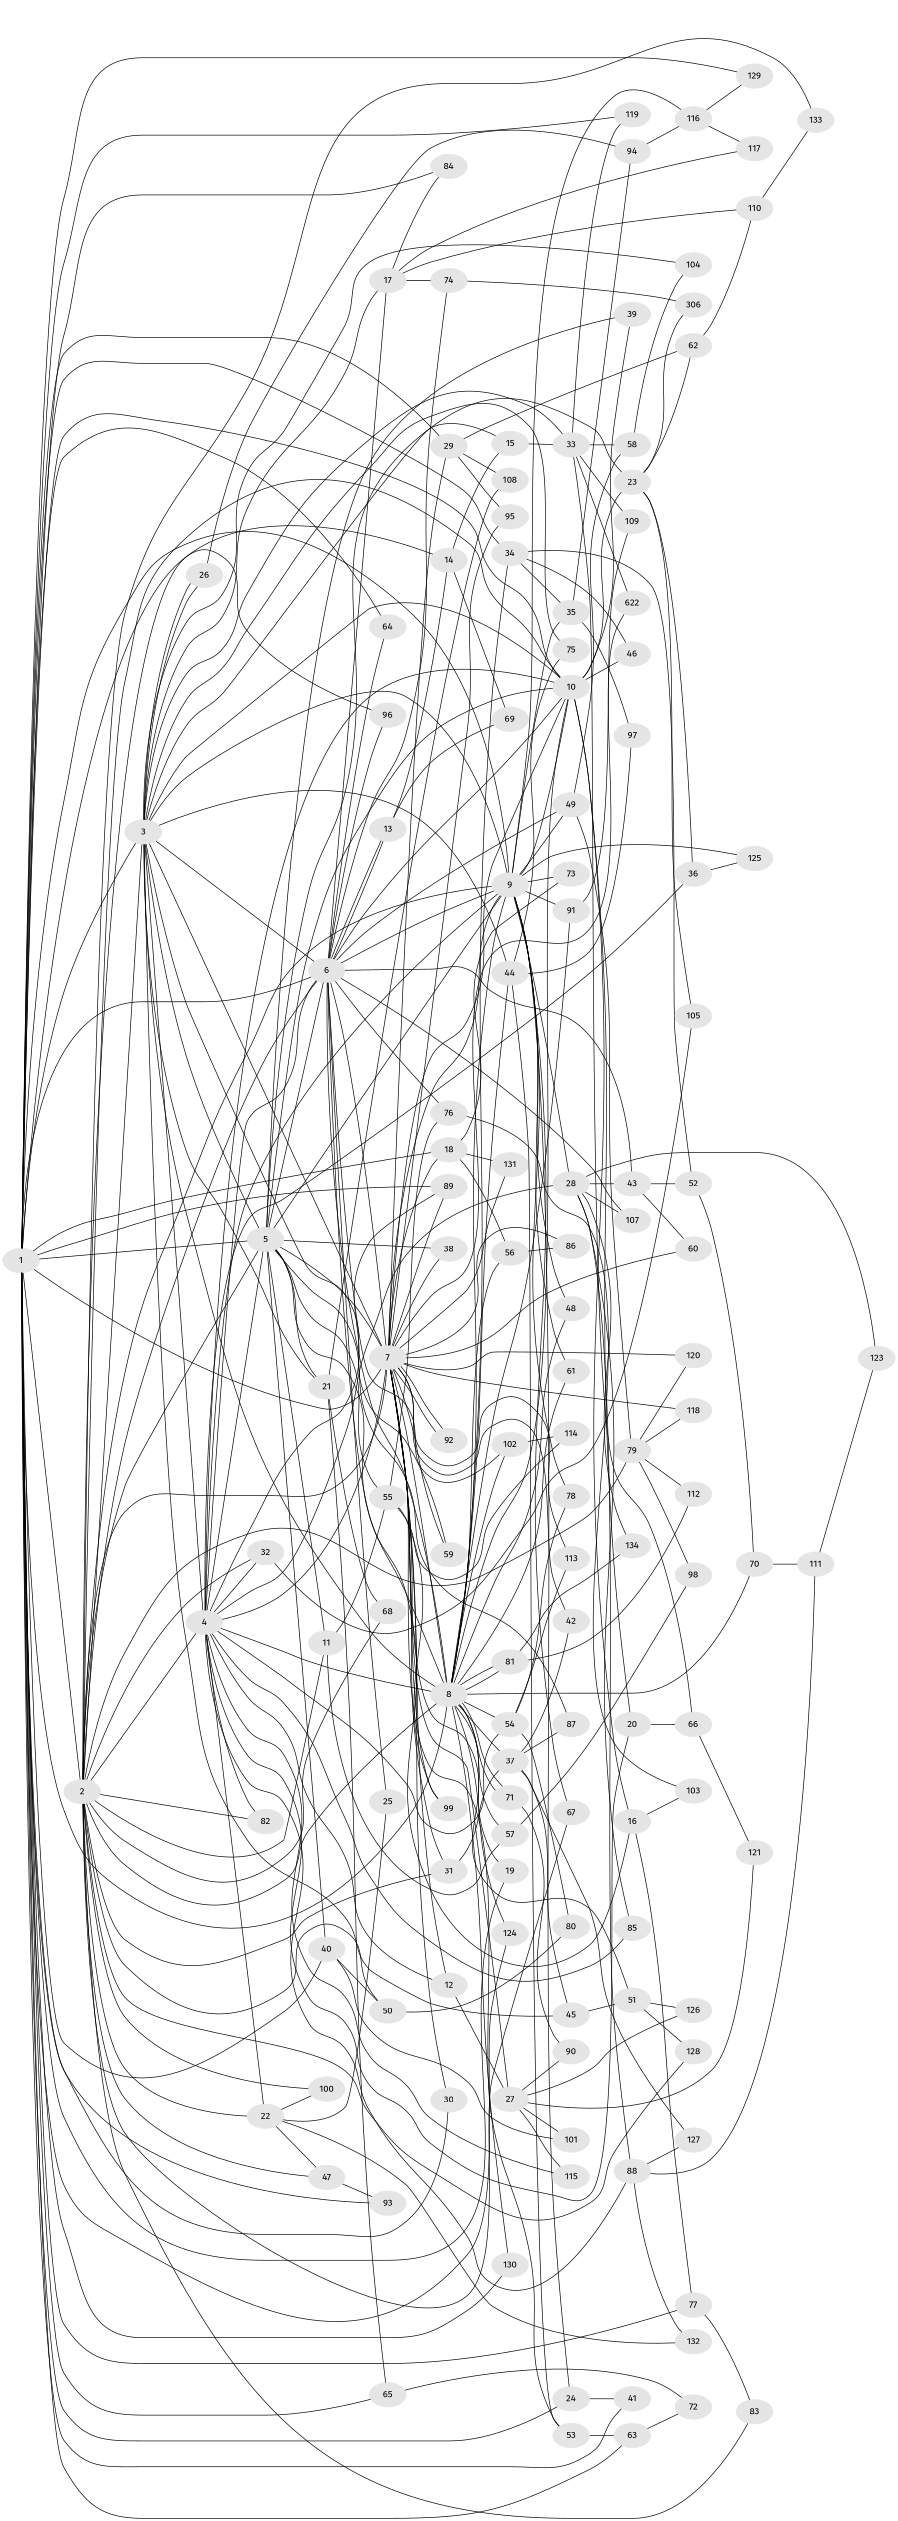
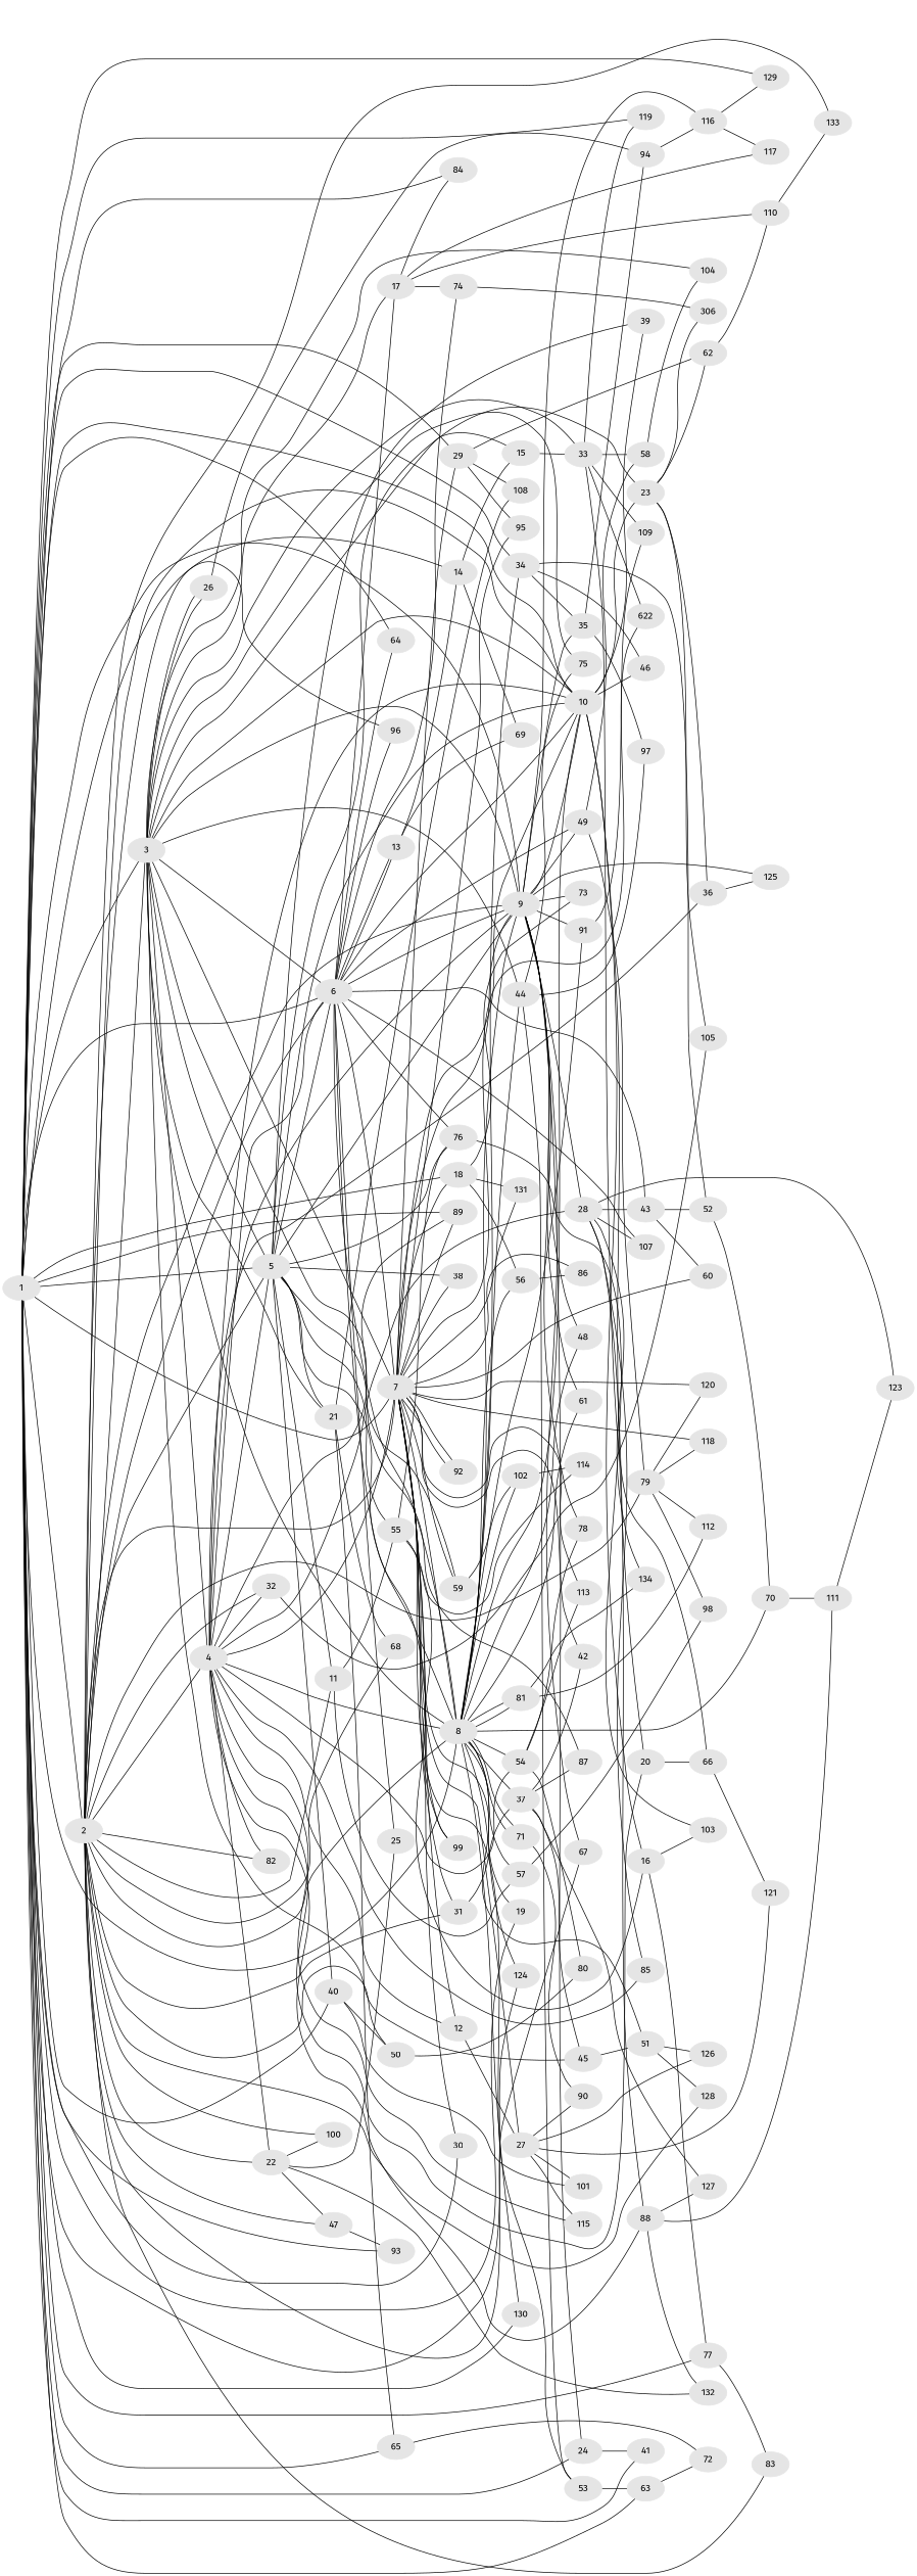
  graph {
    fontname="Fira Sans"
    rankdir=LR
    node [color=gray90 fontname="Fira Sans" style=filled]
    edge [fontname="Fira Sans"]
    1
    2
    3
    5
    6
    7
    8
    9
    10
    18
    19
    24
    29
    30
    34
    40
    41
    63
    64
    65
    77
    84
    93
    96
    119
    124
    129
    130
    89
    4
    11
    14
    22
    31
    32
    47
    50
    67
    68
    79
    82
    83
    100
    128
    133
    15
    17
    21
    26
    33
    44
    45
    59
    75
    104
    12
    20
    28
    36
    54
    85
    88
    115
    23
    38
    39
    55
    87
    13
    16
    25
    43
    49
    74
    76
    102
    107
    27
    42
    51
    53
    60
    86
    92
    95
    99
    113
    118
    120
    n90 [label=622]
    131
    37
    48
    56
    57
    61
    70
    71
    81
    91
    35
    73
    78
    116
    125
    46
    108
    62
    52
    101
    72
    69
    132
    105
    80
    98
    112
    110
    117
    94
    66
    58
    109
    97
    123
    134
    127
    111
    n129 [label=306]
    114
    103
    90
    121
    126
    1 -- 2
    1 -- 3
    1 -- 5
    1 -- 6
    1 -- 7
    1 -- 8
    1 -- 9
    1 -- 10
    1 -- 18
    1 -- 19
    1 -- 24
    1 -- 29
    1 -- 30
    1 -- 34
    1 -- 40
    1 -- 41
    1 -- 63
    1 -- 64
    1 -- 65
    1 -- 77
    1 -- 84
    1 -- 93
    1 -- 96
    1 -- 119
    1 -- 124
    1 -- 129
    1 -- 130
    1 -- 89
    2 -- 3
    2 -- 5
    2 -- 6
    2 -- 7
    2 -- 8
    2 -- 9
    2 -- 10
    2 -- 4
    2 -- 11
    2 -- 14
    2 -- 22
    2 -- 31
    2 -- 32
    2 -- 47
    2 -- 50
    2 -- 67
    2 -- 68
    2 -- 79
    2 -- 82
    2 -- 83
    2 -- 100
    2 -- 128
    2 -- 133
    3 -- 5
    3 -- 6
    3 -- 7
    3 -- 8
    3 -- 9
    3 -- 10
    3 -- 4
    3 -- 15
    3 -- 17
    3 -- 21
    3 -- 26
    3 -- 26
    3 -- 33
    3 -- 44
    3 -- 45
    3 -- 59
    3 -- 75
    3 -- 104
    5 -- 6
-   5 -- 7
+   5 -- 76
    5 -- 8
    5 -- 9
    5 -- 10
    5 -- 40
    5 -- 11
    5 -- 21
    5 -- 23
    5 -- 38
    5 -- 39
    5 -- 55
    5 -- 87
    6 -- 7
    6 -- 8
    6 -- 9
    6 -- 10
    6 -- 64
    6 -- 96
    6 -- 17
    6 -- 13
    6 -- 13
    6 -- 16
    6 -- 25
    6 -- 43
    6 -- 49
    6 -- 74
    6 -- 76
-   6 -- 102
+   59 -- 102
    6 -- 107
    7 -- 8
    7 -- 9
    7 -- 10
    7 -- 18
    7 -- 29
    7 -- 30
    7 -- 89
    7 -- 31
    7 -- 59
    7 -- 12
    7 -- 38
    7 -- 27
    7 -- 42
    7 -- 51
    7 -- 53
    7 -- 60
    7 -- 86
    7 -- 92
    7 -- 92
    7 -- 95
    7 -- 99
    7 -- 113
    7 -- 118
    7 -- 120
    7 -- n90
    7 -- 131
    8 -- 9
    8 -- 10
    8 -- 19
    8 -- 34
    8 -- 124
    8 -- 130
    8 -- 44
    8 -- 54
    8 -- 102
    8 -- 37
    8 -- 48
    8 -- 56
    8 -- 57
    8 -- 61
    8 -- 70
    8 -- 71
    8 -- 71
    8 -- 81
    8 -- 81
    8 -- 91
    9 -- 10
    9 -- 24
    9 -- 67
    9 -- 28
    9 -- 49
    9 -- 48
    9 -- 61
    9 -- 91
    9 -- 35
    9 -- 73
    9 -- 78
    9 -- 116
    9 -- 125
    10 -- 20
    10 -- 23
    10 -- 39
    10 -- 16
    10 -- 46
    18 -- 131
    18 -- 56
    18 -- 73
    24 -- 41
    29 -- 95
    29 -- 108
    29 -- 62
    34 -- 35
    34 -- 46
    34 -- 52
    40 -- 50
    40 -- 101
    63 -- 72
    65 -- 72
    77 -- 83
    4 -- 5
    4 -- 6
    4 -- 7
    4 -- 8
    4 -- 9
    4 -- 10
    4 -- 89
    4 -- 22
    4 -- 32
    4 -- 82
    4 -- 12
    4 -- 20
    4 -- 28
    4 -- 36
    4 -- 54
    4 -- 85
    4 -- 88
    4 -- 115
    11 -- 55
    11 -- 57
    14 -- 15
    14 -- 69
    22 -- 47
    22 -- 100
    22 -- 25
    22 -- 132
    31 -- 37
    32 -- 105
    47 -- 93
    50 -- 80
    79 -- 118
    79 -- 120
    79 -- 98
    79 -- 112
    15 -- 33
    17 -- 84
    17 -- 74
    17 -- 110
    17 -- 117
    21 -- 65
    21 -- 68
    21 -- 108
    26 -- 94
    33 -- 119
    33 -- n90
    33 -- 66
    33 -- 58
    33 -- 109
    44 -- 75
    44 -- 53
    44 -- 97
    45 -- 51
    12 -- 27
    20 -- 66
    28 -- 85
    28 -- 88
    28 -- 43
    28 -- 107
    28 -- 123
    28 -- 134
    36 -- 125
    54 -- 113
    54 -- 78
    54 -- 80
    88 -- 132
    88 -- 127
    88 -- 111
    23 -- 36
    23 -- 62
    23 -- 105
    23 -- n129
    55 -- 76
    55 -- 99
    55 -- 114
    13 -- 14
    13 -- 69
    16 -- 77
    16 -- 103
    43 -- 60
    43 -- 52
    49 -- 79
    49 -- 58
    74 -- n129
    76 -- 103
    102 -- 114
    27 -- 115
    27 -- 101
    27 -- 90
    27 -- 121
    27 -- 126
    51 -- 128
    51 -- 126
    53 -- 63
    37 -- 45
    37 -- 87
    37 -- 42
    37 -- 127
    56 -- 86
    57 -- 98
    70 -- 111
    71 -- 90
    81 -- 112
    81 -- 134
    91 -- 109
    35 -- 94
    35 -- 97
    116 -- 129
    116 -- 117
    62 -- 110
    52 -- 70
    110 -- 133
    94 -- 116
    66 -- 121
    58 -- 104
    111 -- 123
  }
